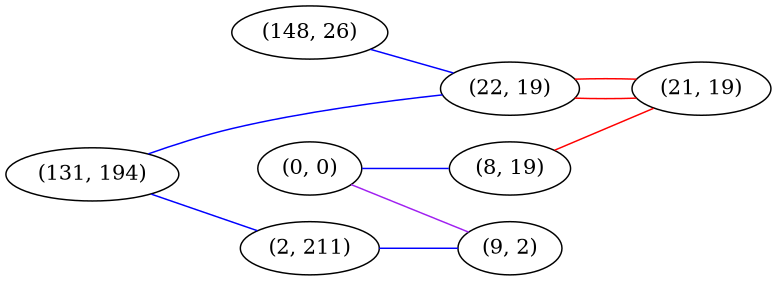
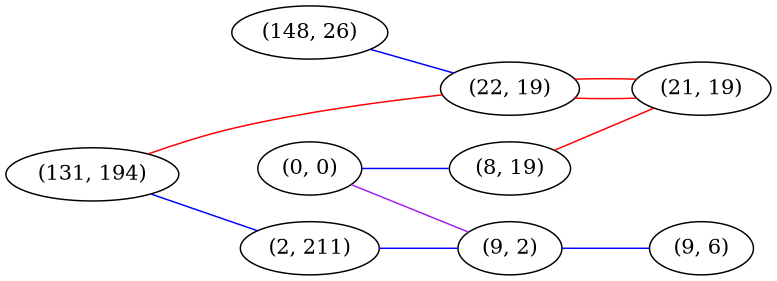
  graph {
    rankdir=LR
    edge [color=blue weight=1]
    "(148, 26)"
    "(22, 19)"
    "(21, 19)"
    "(131, 194)"
    "(2, 211)"
    "(9, 2)"
    "(0, 0)"
    "(8, 19)"
+   "(9, 6)"
    "(148, 26)" -- "(22, 19)"
    "(22, 19)" -- "(21, 19)" [color=red]
    "(22, 19)" -- "(21, 19)" [color=red]
-   "(131, 194)" -- "(22, 19)"
+   "(131, 194)" -- "(22, 19)" [color=red]
    "(131, 194)" -- "(2, 211)"
    "(2, 211)" -- "(9, 2)" [weight=3]
+   "(9, 2)" -- "(9, 6)" [weight=3]
    "(0, 0)" -- "(9, 2)" [color=purple weight=4]
    "(0, 0)" -- "(8, 19)" [weight=3]
    "(8, 19)" -- "(21, 19)" [color=red]
  }
